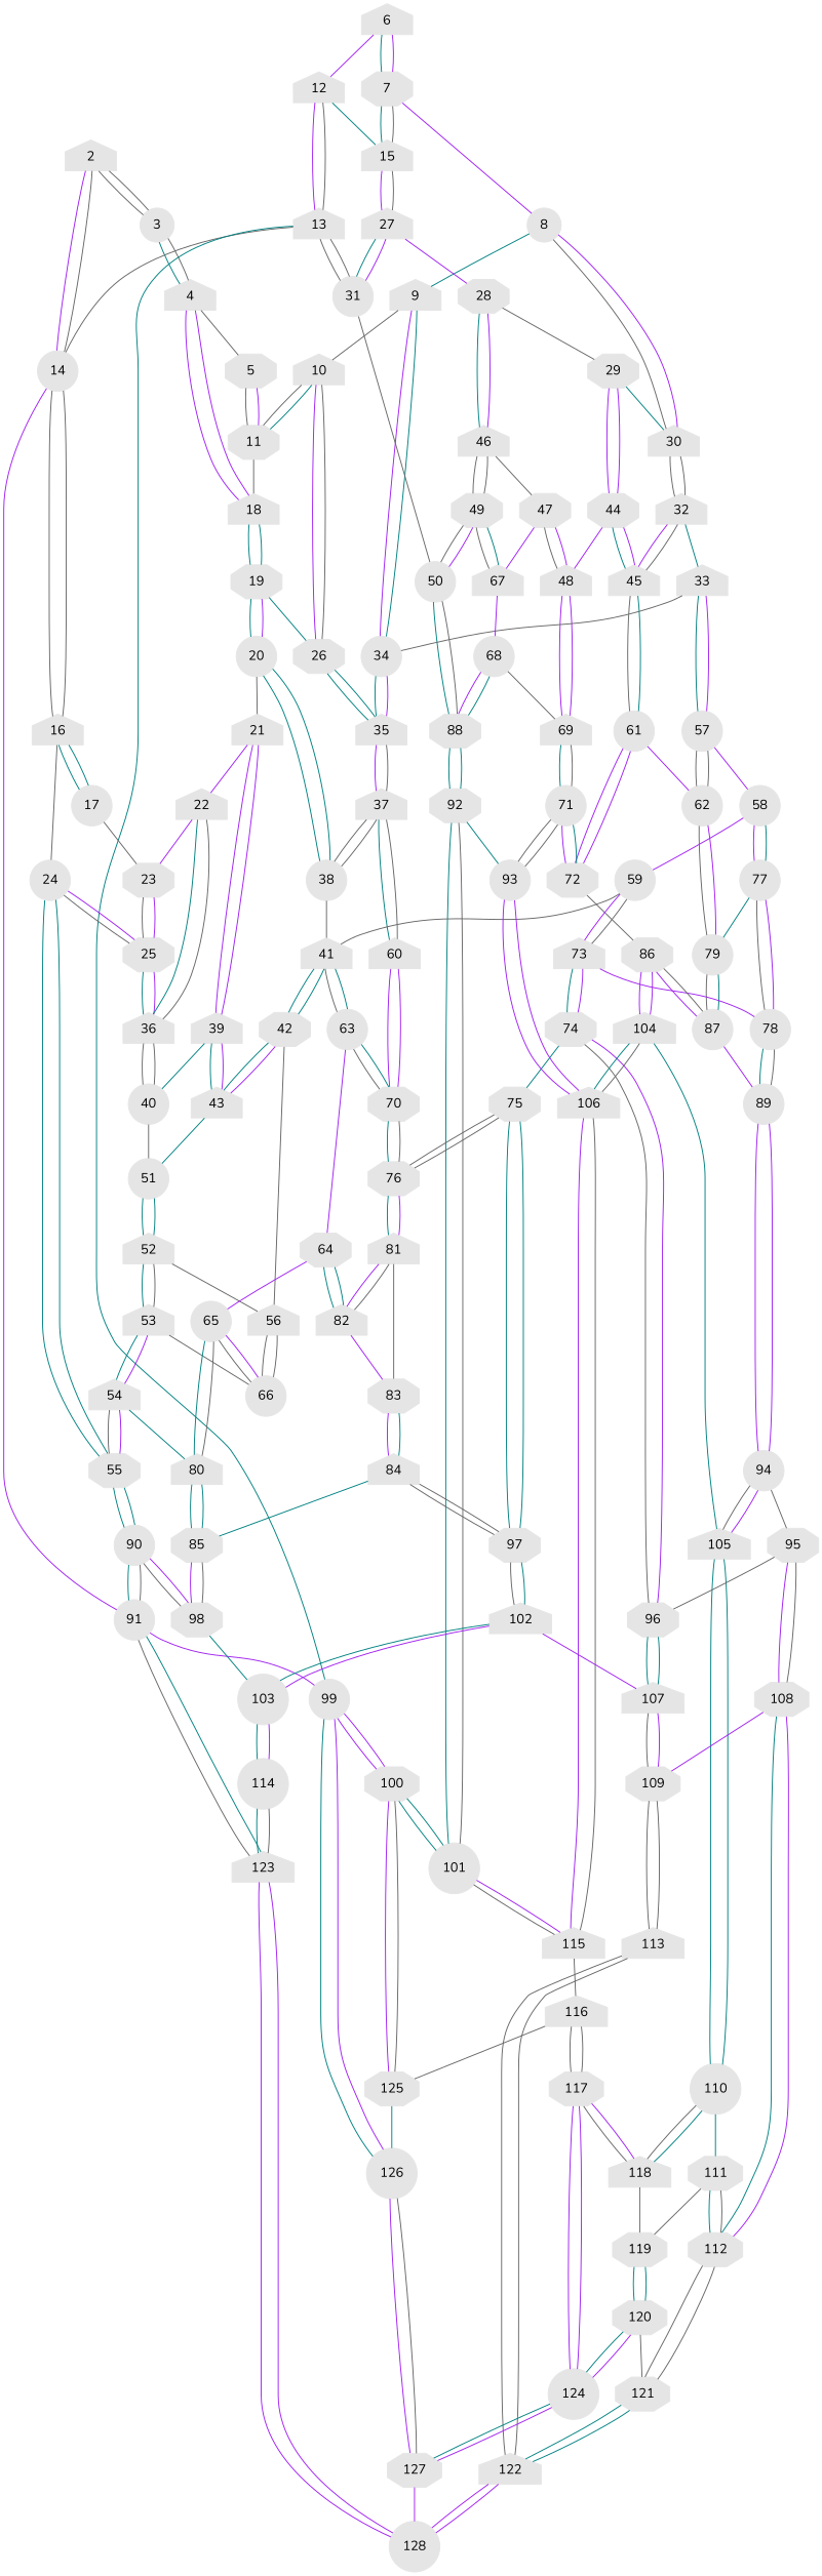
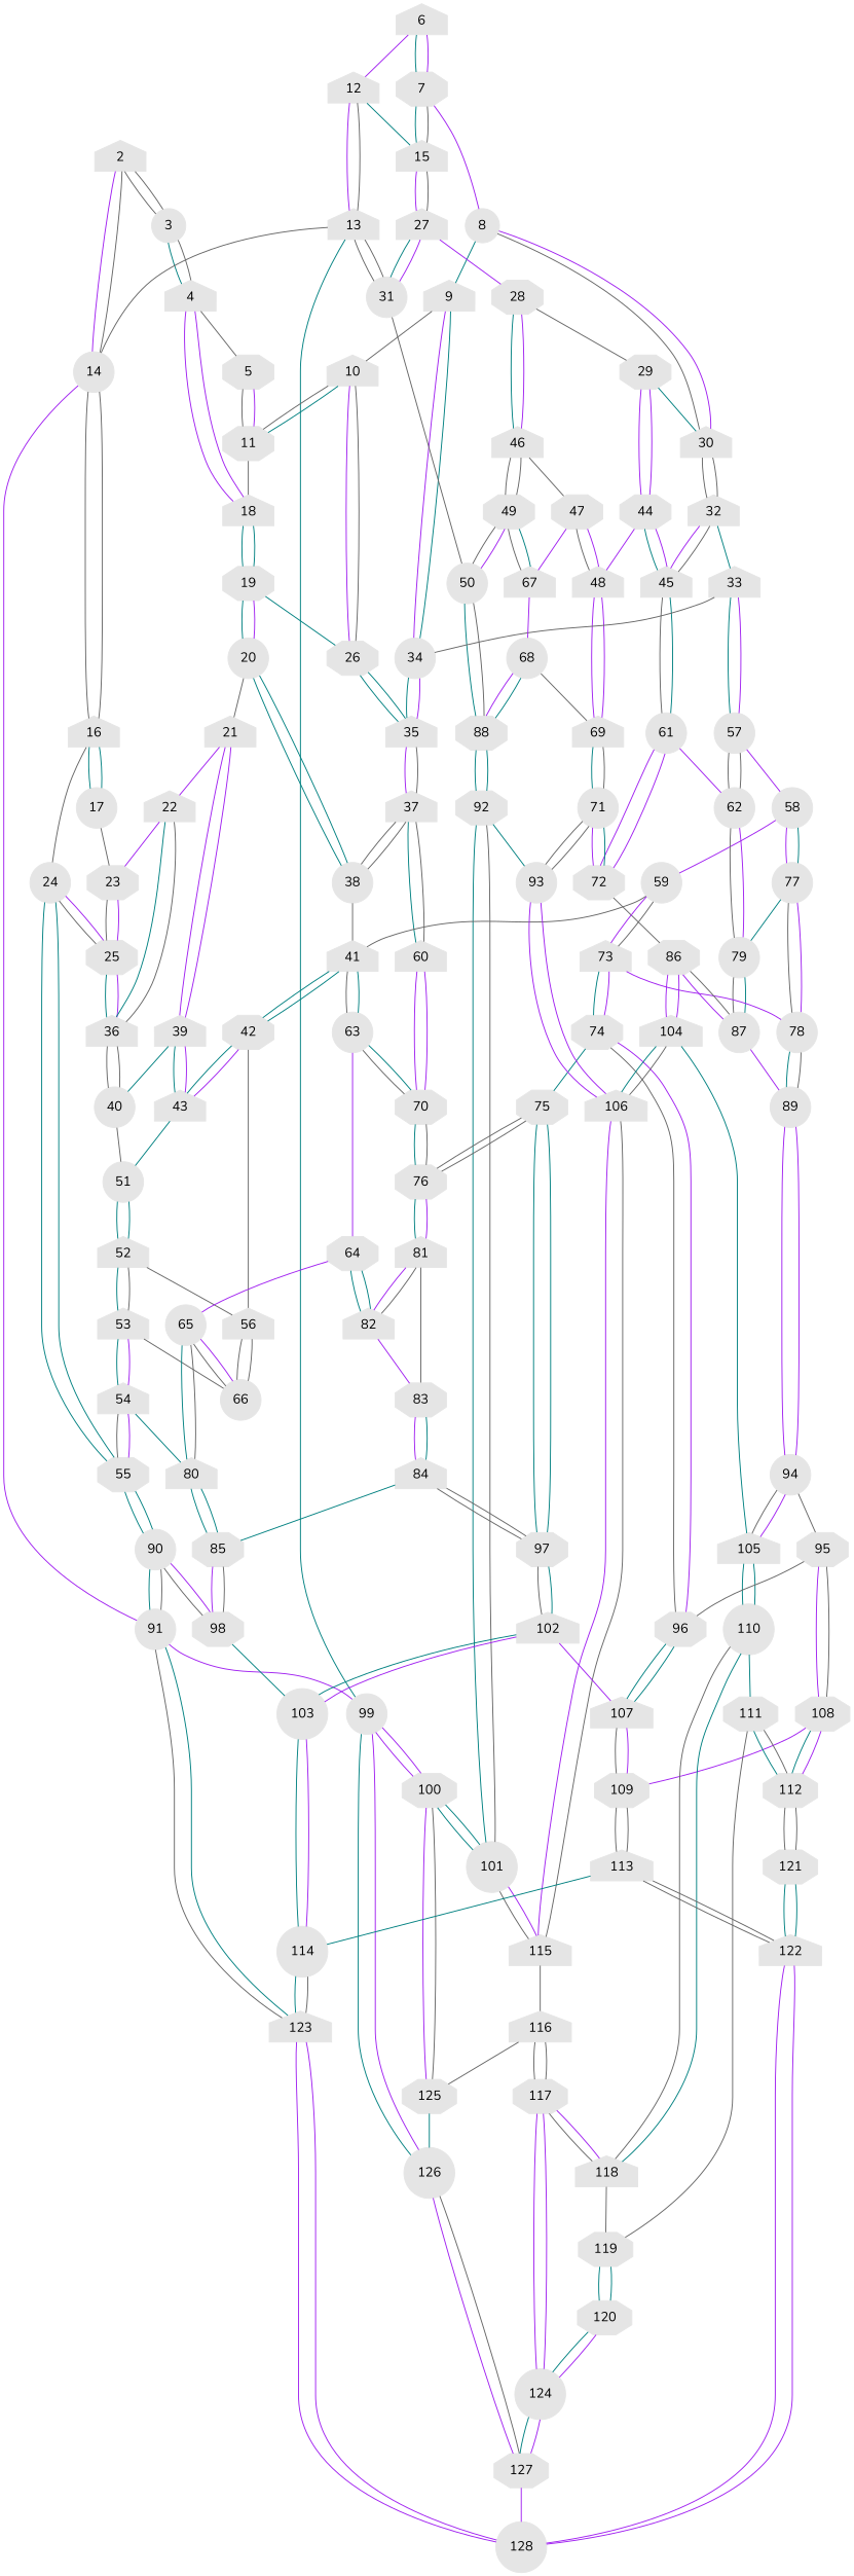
  graph {
    fontname=Nunito
    node [color=gray90 fontname=Nunito shape=house style=filled]
    edge [color=gray40 fontname=Nunito]
    3 [shape=circle]
    2
    14 [shape=circle]
    7 [shape=octagon]
    6
    12
    4
    16
    91 [shape=circle]
    5 [shape=octagon]
    18
    11 [shape=octagon]
    19 [shape=octagon]
    8 [shape=circle]
    15
    13
    9
    30
    27
    10
    34 [shape=circle]
    32
    26 [shape=octagon]
    35
    31 [shape=circle]
    99 [shape=circle]
    50 [shape=circle]
    100 [shape=octagon]
    126 [shape=circle]
    17 [shape=circle]
    24 [shape=circle]
    123
    28 [shape=octagon]
    23 [shape=octagon]
    25 [shape=octagon]
    55 [shape=octagon]
    20 [shape=circle]
    21
    38 [shape=circle]
    22
    39
    41
    36
    40 [shape=circle]
    43
    90 [shape=circle]
    37
    29 [shape=octagon]
    46
    44 [shape=octagon]
    47 [shape=octagon]
    49 [shape=octagon]
    45
    48
    33
    88 [shape=octagon]
    57 [shape=circle]
    61 [shape=circle]
    58 [shape=circle]
    62 [shape=circle]
    60
    51 [shape=circle]
    70 [shape=octagon]
    42 [shape=octagon]
    63 [shape=circle]
    52
    56
    64 [shape=octagon]
    66 [shape=circle]
    69
    72 [shape=octagon]
    67
    68 [shape=circle]
    71 [shape=circle]
    92 [shape=octagon]
    53
    54
    80
    85 [shape=octagon]
    98 [shape=octagon]
    59 [shape=circle]
    77 [shape=circle]
    79 [shape=circle]
    73
    78 [shape=circle]
    74 [shape=octagon]
    76 [shape=octagon]
    86 [shape=octagon]
    87 [shape=circle]
    65 [shape=circle]
    82
    83 [shape=octagon]
    93 [shape=circle]
    81
    106
    104
    75 [shape=octagon]
    96 [shape=octagon]
    89 [shape=circle]
    97 [shape=octagon]
    107
    102
    94 [shape=circle]
    84
    103 [shape=circle]
    105
    101 [shape=circle]
    95 [shape=octagon]
    128 [shape=circle]
    115
    108 [shape=octagon]
    110 [shape=circle]
    109 [shape=octagon]
    112 [shape=octagon]
    114 [shape=circle]
    125 [shape=octagon]
    127 [shape=octagon]
    116
    111 [shape=octagon]
    118
    113
    121 [shape=octagon]
    122
    119 [shape=octagon]
    120 [shape=octagon]
    117 [shape=octagon]
    124 [shape=circle]
    3 -- 4 [color=teal]
    3 -- 4
    2 -- 3
    2 -- 3
    2 -- 14 [color=purple]
    2 -- 14
    14 -- 16
    14 -- 16
    14 -- 91 [color=purple]
    7 -- 8 [color=purple]
    7 -- 15 [color=teal]
    7 -- 15
    6 -- 7 [color=teal]
    6 -- 7 [color=purple]
    6 -- 12 [color=purple]
    12 -- 15 [color=teal]
    12 -- 13 [color=purple]
    12 -- 13
    4 -- 5
    4 -- 18 [color=purple]
    4 -- 18 [color=purple]
    16 -- 17 [color=teal]
    16 -- 17 [color=teal]
    16 -- 24
    91 -- 99 [color=purple]
    91 -- 123
    91 -- 123 [color=teal]
    5 -- 11
    5 -- 11 [color=purple]
    18 -- 19 [color=teal]
    18 -- 19 [color=teal]
    11 -- 18
    19 -- 26 [color=teal]
    19 -- 20 [color=teal]
    19 -- 20 [color=purple]
    8 -- 9 [color=teal]
    8 -- 30
    8 -- 30 [color=purple]
    15 -- 27 [color=purple]
    15 -- 27
    13 -- 14
    13 -- 31
    13 -- 31
    13 -- 99 [color=teal]
    9 -- 10
    9 -- 34 [color=purple]
    9 -- 34 [color=teal]
    30 -- 32
    30 -- 32
    27 -- 31 [color=teal]
    27 -- 31 [color=purple]
    27 -- 28 [color=purple]
    10 -- 11
    10 -- 11 [color=teal]
    10 -- 26 [color=purple]
    10 -- 26
    34 -- 35 [color=teal]
    34 -- 35 [color=purple]
    32 -- 45 [color=purple]
    32 -- 45
    32 -- 33 [color=teal]
    26 -- 35 [color=teal]
    26 -- 35 [color=teal]
    35 -- 37 [color=purple]
    35 -- 37
    31 -- 50
    99 -- 100 [color=purple]
    99 -- 100 [color=purple]
    99 -- 126 [color=teal]
    99 -- 126 [color=purple]
    50 -- 88 [color=teal]
    50 -- 88
    100 -- 101 [color=teal]
    100 -- 101 [color=teal]
    100 -- 125 [color=purple]
    100 -- 125
    126 -- 127 [color=purple]
    126 -- 127
    17 -- 23
    24 -- 25
    24 -- 25 [color=purple]
    24 -- 55 [color=teal]
    24 -- 55 [color=teal]
    123 -- 128 [color=purple]
    123 -- 128 [color=purple]
    28 -- 29
    28 -- 46 [color=teal]
    28 -- 46 [color=purple]
    23 -- 25
    23 -- 25 [color=purple]
    25 -- 36 [color=teal]
    25 -- 36 [color=purple]
    55 -- 90 [color=teal]
    55 -- 90 [color=teal]
    20 -- 21
    20 -- 38 [color=teal]
    20 -- 38 [color=teal]
    21 -- 22 [color=purple]
    21 -- 39 [color=purple]
    21 -- 39 [color=purple]
    38 -- 41
    22 -- 23 [color=purple]
    22 -- 36 [color=teal]
    22 -- 36
    39 -- 40 [color=teal]
    39 -- 43 [color=teal]
    39 -- 43 [color=purple]
    41 -- 42 [color=teal]
    41 -- 42 [color=teal]
    41 -- 63
    41 -- 63 [color=teal]
    36 -- 40
    36 -- 40
    40 -- 51
    43 -- 51 [color=teal]
    90 -- 91 [color=teal]
    90 -- 91
    90 -- 98
    90 -- 98 [color=purple]
    37 -- 38
    37 -- 38
    37 -- 60 [color=teal]
    37 -- 60
    29 -- 30 [color=teal]
    29 -- 44 [color=purple]
    29 -- 44 [color=purple]
    46 -- 47
    46 -- 49
    46 -- 49
    44 -- 45 [color=teal]
    44 -- 45 [color=purple]
    44 -- 48 [color=purple]
    47 -- 48
    47 -- 48 [color=purple]
    47 -- 67 [color=purple]
    49 -- 50
    49 -- 50 [color=purple]
    49 -- 67
    49 -- 67 [color=teal]
    45 -- 61
    45 -- 61 [color=teal]
    48 -- 69 [color=purple]
    48 -- 69 [color=purple]
    33 -- 34
    33 -- 57 [color=teal]
    33 -- 57 [color=purple]
    88 -- 92 [color=teal]
    88 -- 92 [color=teal]
    57 -- 58 [color=purple]
    57 -- 62
    57 -- 62
    61 -- 62 [color=purple]
    61 -- 72 [color=purple]
    61 -- 72 [color=purple]
    58 -- 59 [color=purple]
    58 -- 77 [color=purple]
    58 -- 77 [color=teal]
    62 -- 79
    62 -- 79 [color=purple]
    60 -- 70 [color=purple]
    60 -- 70 [color=purple]
    51 -- 52 [color=teal]
    51 -- 52 [color=teal]
    70 -- 76 [color=teal]
    70 -- 76
    42 -- 43 [color=teal]
    42 -- 43 [color=purple]
    42 -- 56
    63 -- 70
    63 -- 70 [color=teal]
    63 -- 64 [color=purple]
    52 -- 56
    52 -- 53 [color=teal]
    52 -- 53
    56 -- 66
    56 -- 66
    64 -- 65 [color=purple]
    64 -- 82 [color=teal]
    64 -- 82 [color=teal]
    69 -- 71 [color=teal]
    69 -- 71
    72 -- 86
    67 -- 68 [color=purple]
    68 -- 88 [color=purple]
    68 -- 88 [color=teal]
    68 -- 69
    71 -- 72 [color=purple]
    71 -- 72 [color=teal]
    71 -- 93
    71 -- 93
    92 -- 93 [color=teal]
    92 -- 101 [color=teal]
    92 -- 101
    53 -- 66
    53 -- 54 [color=teal]
    53 -- 54 [color=purple]
    54 -- 55
    54 -- 55 [color=purple]
    54 -- 80 [color=teal]
    80 -- 85 [color=teal]
    80 -- 85 [color=teal]
    85 -- 98 [color=purple]
    85 -- 98
    98 -- 103 [color=teal]
    59 -- 41
    59 -- 73 [color=purple]
    59 -- 73
    77 -- 79 [color=teal]
    77 -- 78
    77 -- 78 [color=purple]
    79 -- 87
    79 -- 87 [color=teal]
    73 -- 78 [color=purple]
    73 -- 74 [color=teal]
    73 -- 74 [color=purple]
    78 -- 89 [color=teal]
    78 -- 89
    74 -- 75 [color=teal]
    74 -- 96
    74 -- 96 [color=purple]
    76 -- 81 [color=teal]
    76 -- 81 [color=purple]
    86 -- 87 [color=purple]
    86 -- 87
    86 -- 104 [color=purple]
    86 -- 104 [color=purple]
    87 -- 89 [color=purple]
    65 -- 66
    65 -- 66 [color=purple]
    65 -- 80 [color=teal]
    65 -- 80
    82 -- 83 [color=purple]
    83 -- 84 [color=purple]
    83 -- 84 [color=teal]
    93 -- 106 [color=purple]
    93 -- 106 [color=purple]
    81 -- 82 [color=purple]
    81 -- 82
    81 -- 83
    106 -- 115 [color=purple]
    106 -- 115
    104 -- 106 [color=teal]
    104 -- 106
    104 -- 105 [color=teal]
    75 -- 76
    75 -- 76
    75 -- 97 [color=teal]
    75 -- 97 [color=teal]
    96 -- 107 [color=teal]
    96 -- 107 [color=teal]
    89 -- 94 [color=purple]
    89 -- 94 [color=purple]
    97 -- 102
    97 -- 102 [color=teal]
    107 -- 109
    107 -- 109 [color=purple]
    102 -- 107 [color=purple]
    102 -- 103 [color=teal]
    102 -- 103 [color=purple]
    94 -- 105
    94 -- 105 [color=purple]
    94 -- 95
    84 -- 85 [color=teal]
    84 -- 97
    84 -- 97
    103 -- 114 [color=teal]
    103 -- 114 [color=purple]
    105 -- 110 [color=teal]
    105 -- 110 [color=teal]
    101 -- 115
    101 -- 115 [color=purple]
    95 -- 96
    95 -- 108 [color=purple]
    95 -- 108
    115 -- 116
    108 -- 109 [color=purple]
    108 -- 112 [color=teal]
    108 -- 112 [color=purple]
    110 -- 111 [color=teal]
    110 -- 118
    110 -- 118 [color=teal]
    109 -- 113
    109 -- 113
    112 -- 121
    112 -- 121
    114 -- 123 [color=teal]
    114 -- 123
    125 -- 126 [color=teal]
    127 -- 128 [color=purple]
    116 -- 125
    116 -- 117
    116 -- 117
    111 -- 112 [color=teal]
    111 -- 112
    111 -- 119
    118 -- 119
+   113 -- 114 [color=teal]
    113 -- 122
    113 -- 122
    121 -- 122 [color=teal]
    121 -- 122 [color=teal]
    122 -- 128 [color=purple]
    122 -- 128 [color=purple]
    119 -- 120 [color=teal]
    119 -- 120 [color=teal]
-   120 -- 121
    120 -- 124 [color=teal]
    120 -- 124 [color=purple]
    117 -- 118
    117 -- 118 [color=purple]
    117 -- 124 [color=purple]
    117 -- 124 [color=purple]
    124 -- 127 [color=teal]
    124 -- 127 [color=purple]
  }
